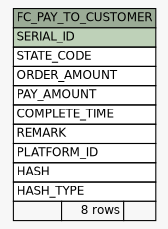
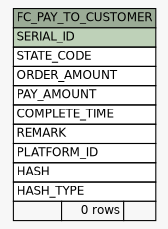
  digraph {
    bgcolor="#f7f7f7"
    fontname=Helvetica
    fontsize=11
    nodesep=0.18
    rankdir=TB
    ranksep=0.46
-   n1 [fontname=Helvetica fontsize=11 label=<     <TABLE BORDER="0" CELLBORDER="1" CELLSPACING="0" BGCOLOR="#ffffff">       <TR><TD COLSPAN="3" BGCOLOR="#9bab96" ALIGN="CENTER">FC_PAY_TO_CUSTOMER</TD></TR>       <TR><TD PORT="SERIAL_ID" COLSPAN="3" BGCOLOR="#bed1b8" ALIGN="LEFT">SERIAL_ID</TD></TR>       <TR><TD PORT="STATE_CODE" COLSPAN="3" ALIGN="LEFT">STATE_CODE</TD></TR>       <TR><TD PORT="ORDER_AMOUNT" COLSPAN="3" ALIGN="LEFT">ORDER_AMOUNT</TD></TR>       <TR><TD PORT="PAY_AMOUNT" COLSPAN="3" ALIGN="LEFT">PAY_AMOUNT</TD></TR>       <TR><TD PORT="COMPLETE_TIME" COLSPAN="3" ALIGN="LEFT">COMPLETE_TIME</TD></TR>       <TR><TD PORT="REMARK" COLSPAN="3" ALIGN="LEFT">REMARK</TD></TR>       <TR><TD PORT="PLATFORM_ID" COLSPAN="3" ALIGN="LEFT">PLATFORM_ID</TD></TR>       <TR><TD PORT="HASH" COLSPAN="3" ALIGN="LEFT">HASH</TD></TR>       <TR><TD PORT="HASH_TYPE" COLSPAN="3" ALIGN="LEFT">HASH_TYPE</TD></TR>       <TR><TD ALIGN="LEFT" BGCOLOR="#f7f7f7">  </TD><TD ALIGN="RIGHT" BGCOLOR="#f7f7f7">8 rows</TD><TD ALIGN="RIGHT" BGCOLOR="#f7f7f7">  </TD></TR>     </TABLE>> shape=plaintext]
+   n1 [fontname=Helvetica fontsize=11 label=<     <TABLE BORDER="0" CELLBORDER="1" CELLSPACING="0" BGCOLOR="#ffffff">       <TR><TD COLSPAN="3" BGCOLOR="#9bab96" ALIGN="CENTER">FC_PAY_TO_CUSTOMER</TD></TR>       <TR><TD PORT="SERIAL_ID" COLSPAN="3" BGCOLOR="#bed1b8" ALIGN="LEFT">SERIAL_ID</TD></TR>       <TR><TD PORT="STATE_CODE" COLSPAN="3" ALIGN="LEFT">STATE_CODE</TD></TR>       <TR><TD PORT="ORDER_AMOUNT" COLSPAN="3" ALIGN="LEFT">ORDER_AMOUNT</TD></TR>       <TR><TD PORT="PAY_AMOUNT" COLSPAN="3" ALIGN="LEFT">PAY_AMOUNT</TD></TR>       <TR><TD PORT="COMPLETE_TIME" COLSPAN="3" ALIGN="LEFT">COMPLETE_TIME</TD></TR>       <TR><TD PORT="REMARK" COLSPAN="3" ALIGN="LEFT">REMARK</TD></TR>       <TR><TD PORT="PLATFORM_ID" COLSPAN="3" ALIGN="LEFT">PLATFORM_ID</TD></TR>       <TR><TD PORT="HASH" COLSPAN="3" ALIGN="LEFT">HASH</TD></TR>       <TR><TD PORT="HASH_TYPE" COLSPAN="3" ALIGN="LEFT">HASH_TYPE</TD></TR>       <TR><TD ALIGN="LEFT" BGCOLOR="#f7f7f7">  </TD><TD ALIGN="RIGHT" BGCOLOR="#f7f7f7">0 rows</TD><TD ALIGN="RIGHT" BGCOLOR="#f7f7f7">  </TD></TR>     </TABLE>> shape=plaintext]
  }
